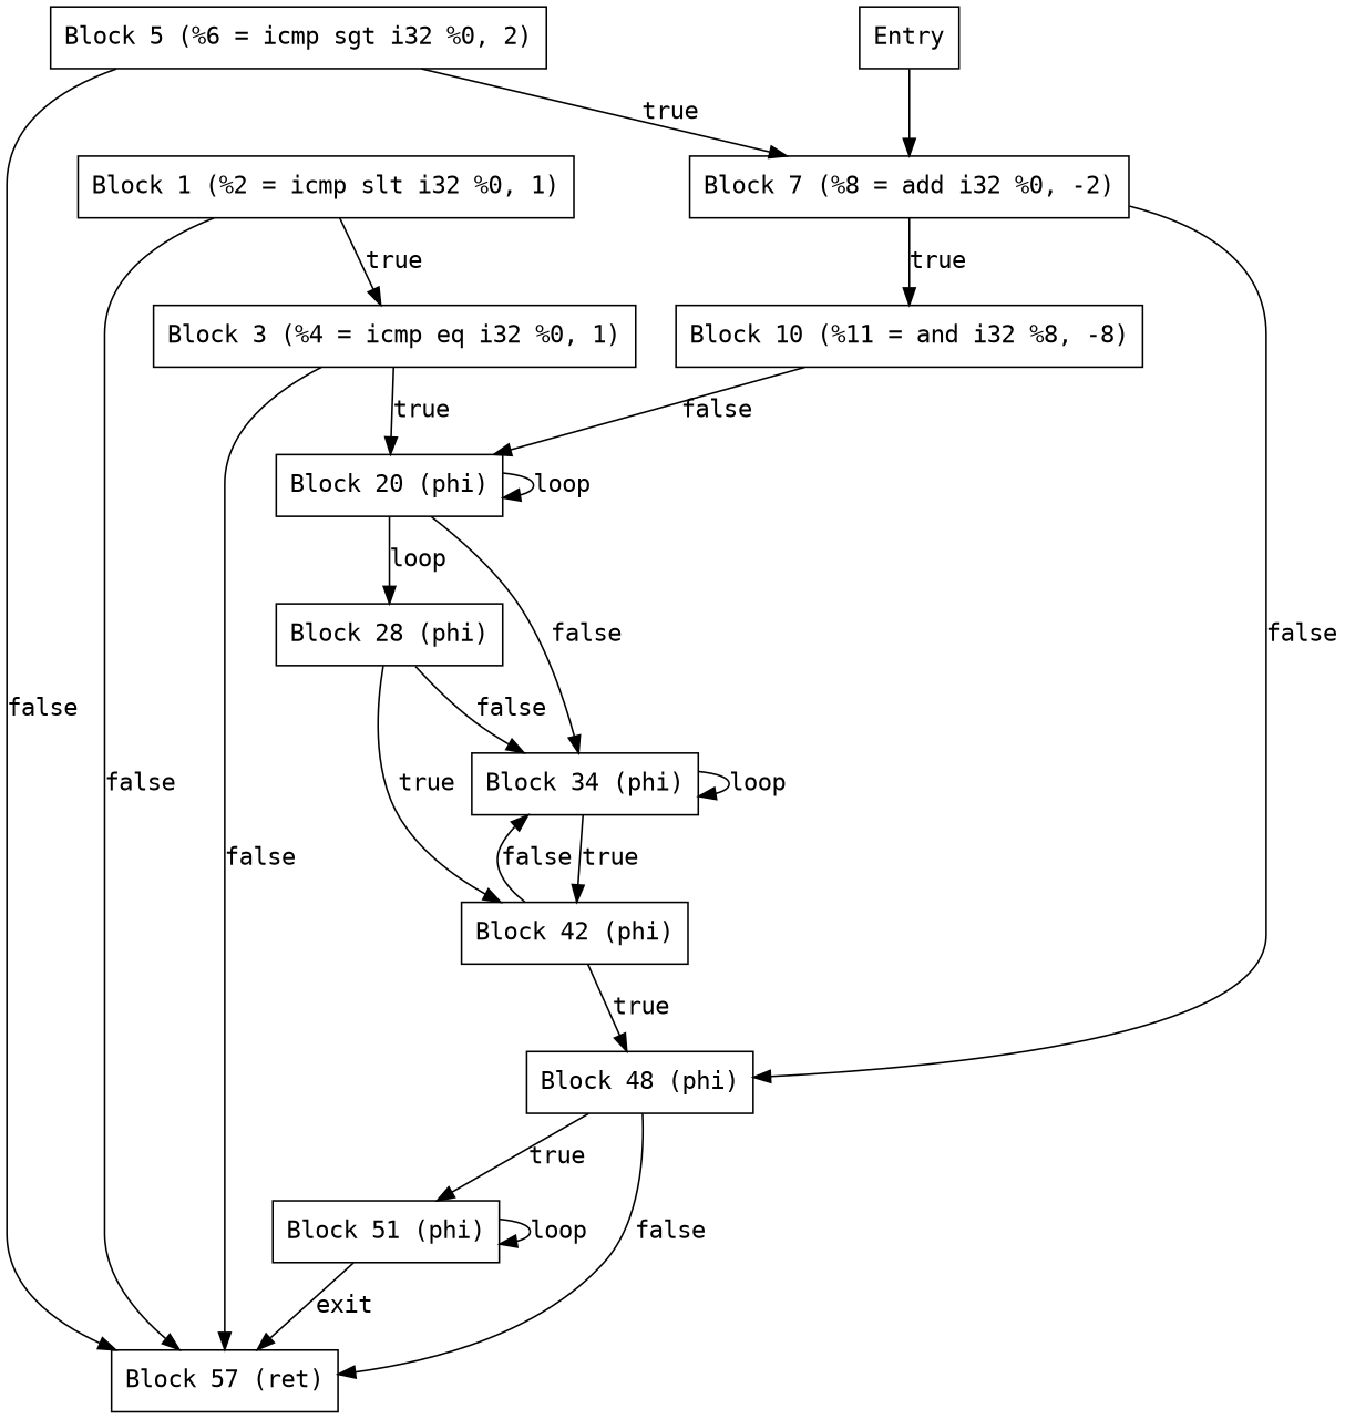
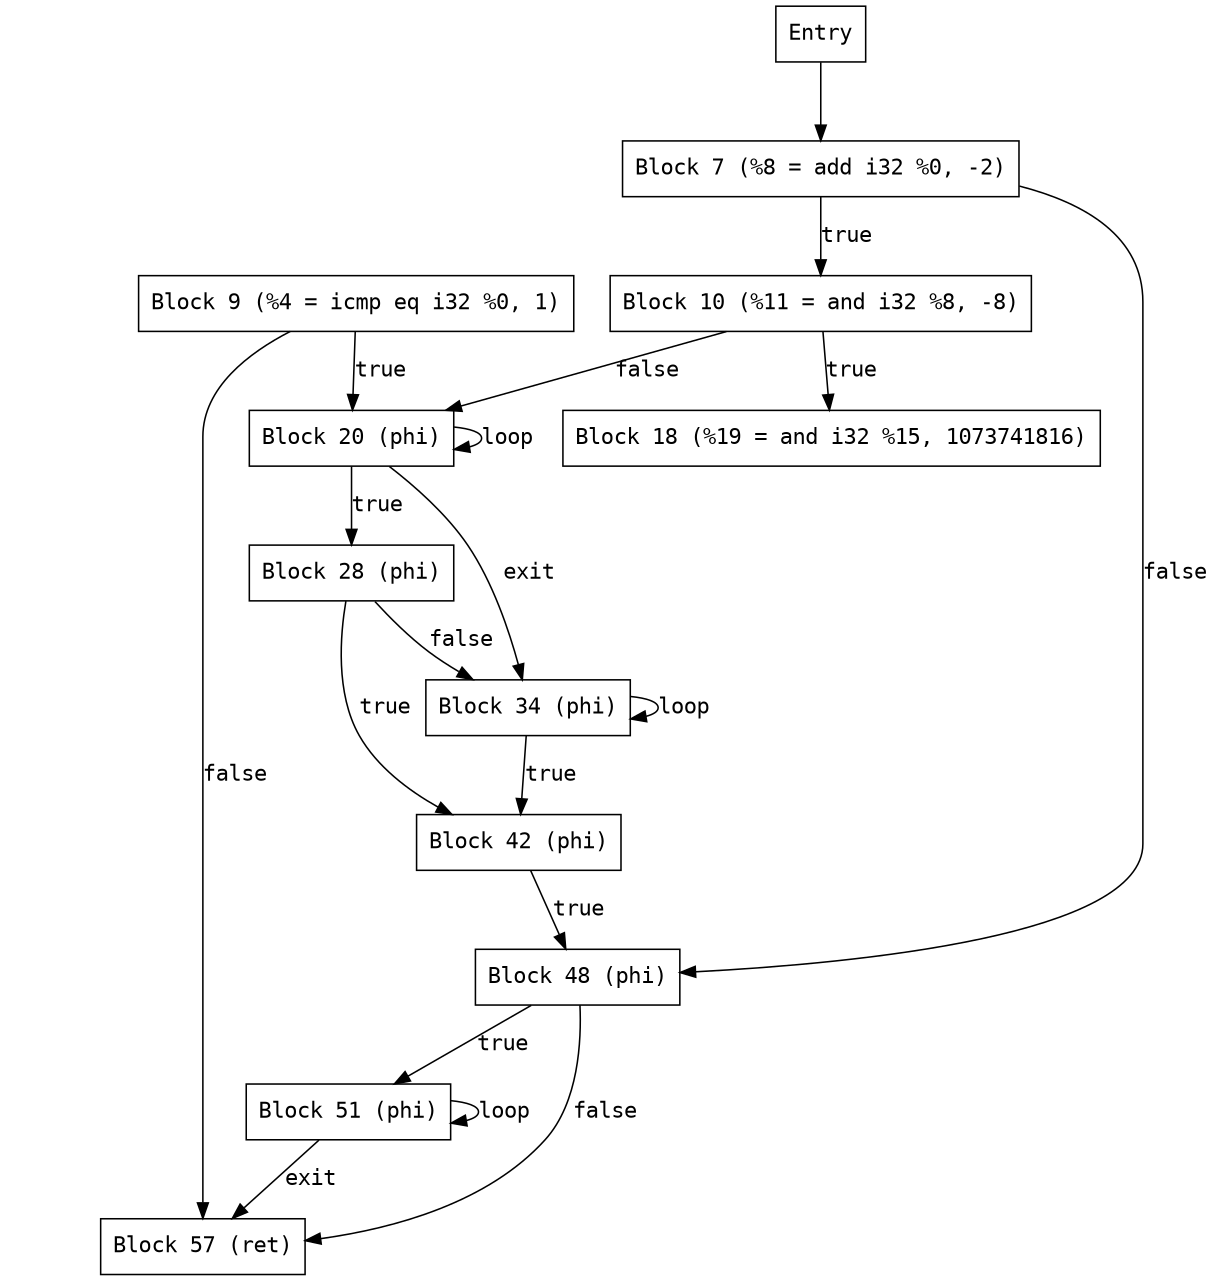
  digraph {
    fontname="DejaVu Sans Mono"
    node [fontname="DejaVu Sans Mono" shape=rectangle]
    edge [fontname="DejaVu Sans Mono"]
    n1 [label=Entry]
    n2 [label="Block 7 (%8 = add i32 %0, -2)"]
-   n3 [label="Block 1 (%2 = icmp slt i32 %0, 1)"]
-   n4 [label="Block 3 (%4 = icmp eq i32 %0, 1)"]
+   n4 [label="Block 9 (%4 = icmp eq i32 %0, 1)"]
    n5 [label="Block 57 (ret)"]
    n6 [label="Block 20 (phi)"]
-   n7 [label="Block 5 (%6 = icmp sgt i32 %0, 2)"]
    n8 [label="Block 10 (%11 = and i32 %8, -8)"]
    n9 [label="Block 48 (phi)"]
+   n10 [label="Block 18 (%19 = and i32 %15, 1073741816)"]
    n11 [label="Block 51 (phi)"]
    n12 [label="Block 28 (phi)"]
    n13 [label="Block 34 (phi)"]
    n14 [label="Block 42 (phi)"]
    n1 -> n2
    n2 -> n8 [label=true]
    n2 -> n9 [label=false]
-   n3 -> n4 [label=true]
-   n3 -> n5 [label=false]
    n4 -> n5 [label=false]
    n4 -> n6 [label=true]
    n6 -> n6 [label=loop]
-   n6 -> n12 [label=loop]
-   n6 -> n13 [label=false]
-   n7 -> n2 [label=true]
-   n7 -> n5 [label=false]
+   n6 -> n12 [label=true]
+   n6 -> n13 [label=exit]
    n8 -> n6 [label=false]
+   n8 -> n10 [label=true]
    n9 -> n5 [label=false]
    n9 -> n11 [label=true]
    n11 -> n5 [label=exit]
    n11 -> n11 [label=loop]
    n12 -> n13 [label=false]
    n12 -> n14 [label=true]
    n13 -> n13 [label=loop]
    n13 -> n14 [label=true]
    n14 -> n9 [label=true]
-   n14 -> n13 [label=false]
  }
